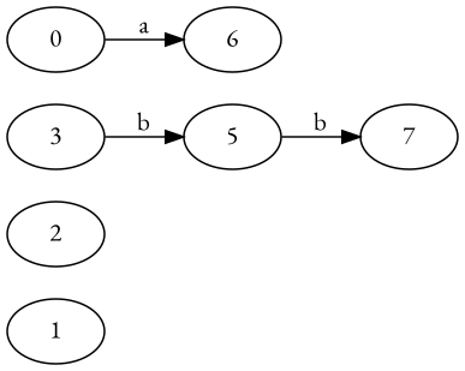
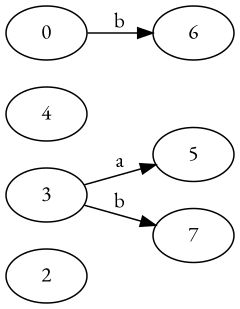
  strict digraph {
    fontname="EB Garamond"
    rankdir=LR
    node [fontname="EB Garamond"]
    edge [fontname="EB Garamond"]
-   1
    2
    3
    5
    7
+   4
    0
    6
-   3 -> 5 [label=b]
-   5 -> 7 [label=b]
-   0 -> 6 [label=a]
+   3 -> 5 [label=a]
+   3 -> 7 [label=b]
+   0 -> 6 [label=b]
  }
